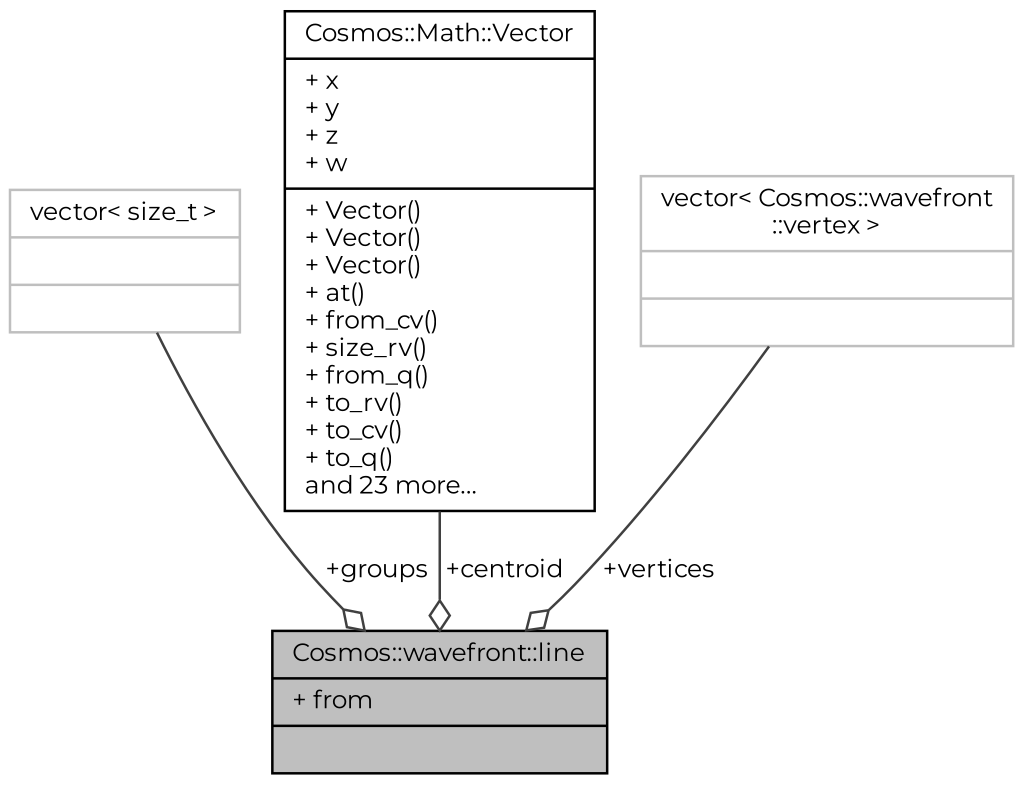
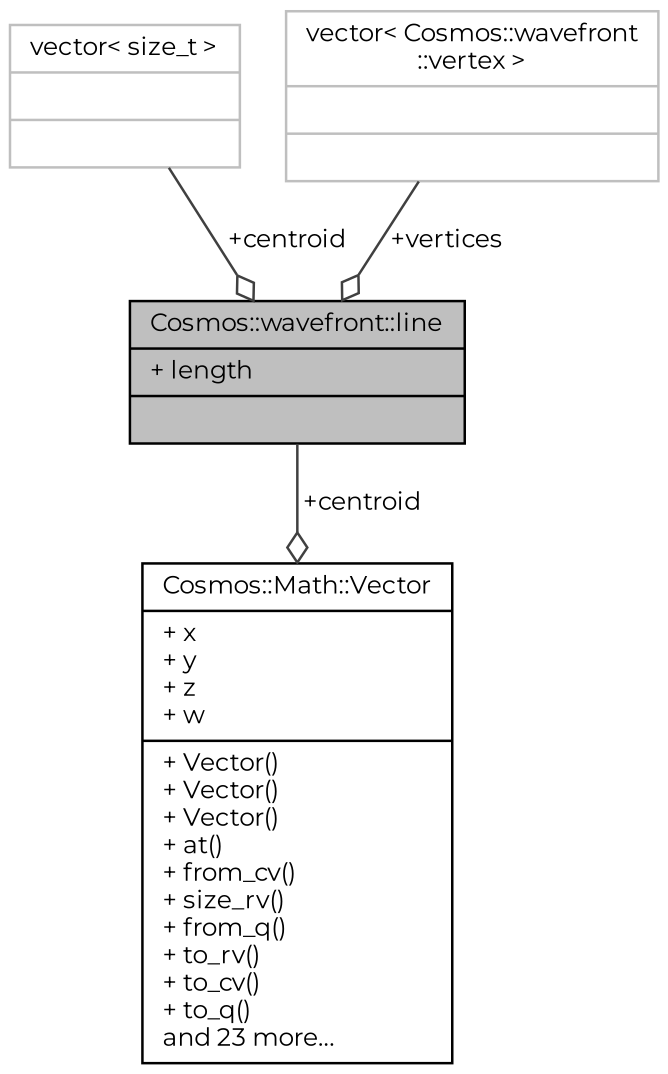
  digraph {
    fontname=Montserrat
    node [color=black fillcolor=white fontname=Montserrat fontsize=10 shape=record style=filled]
    edge [arrowhead=odiamond color=grey25 fontname=Montserrat fontsize=10 labelfontname=Helvetica labelfontsize=10 style=solid]
-   n1 [fillcolor=grey75 fontcolor=black height=0.2 label="{Cosmos::wavefront::line\n|+ from\l|}" width=0.4]
+   n1 [fillcolor=grey75 fontcolor=black height=0.2 label="{Cosmos::wavefront::line\n|+ length\l|}" width=0.4]
    n2 [color=grey75 height=0.2 label="{vector\< size_t \>\n||}" width=0.4]
    n3 [height=0.2 label="{Cosmos::Math::Vector\n|+ x\l+ y\l+ z\l+ w\l|+ Vector()\l+ Vector()\l+ Vector()\l+ at()\l+ from_cv()\l+ size_rv()\l+ from_q()\l+ to_rv()\l+ to_cv()\l+ to_q()\land 23 more...\l}" width=0.4]
    n4 [color=grey75 height=0.2 label="{vector\< Cosmos::wavefront\l::vertex \>\n||}" width=0.4]
-   n2 -> n1 [label=" +groups"]
-   n3 -> n1 [label=" +centroid"]
+   n2 -> n1 [label=" +centroid"]
+   n1 -> n3 [label=" +centroid"]
    n4 -> n1 [label=" +vertices"]
  }
